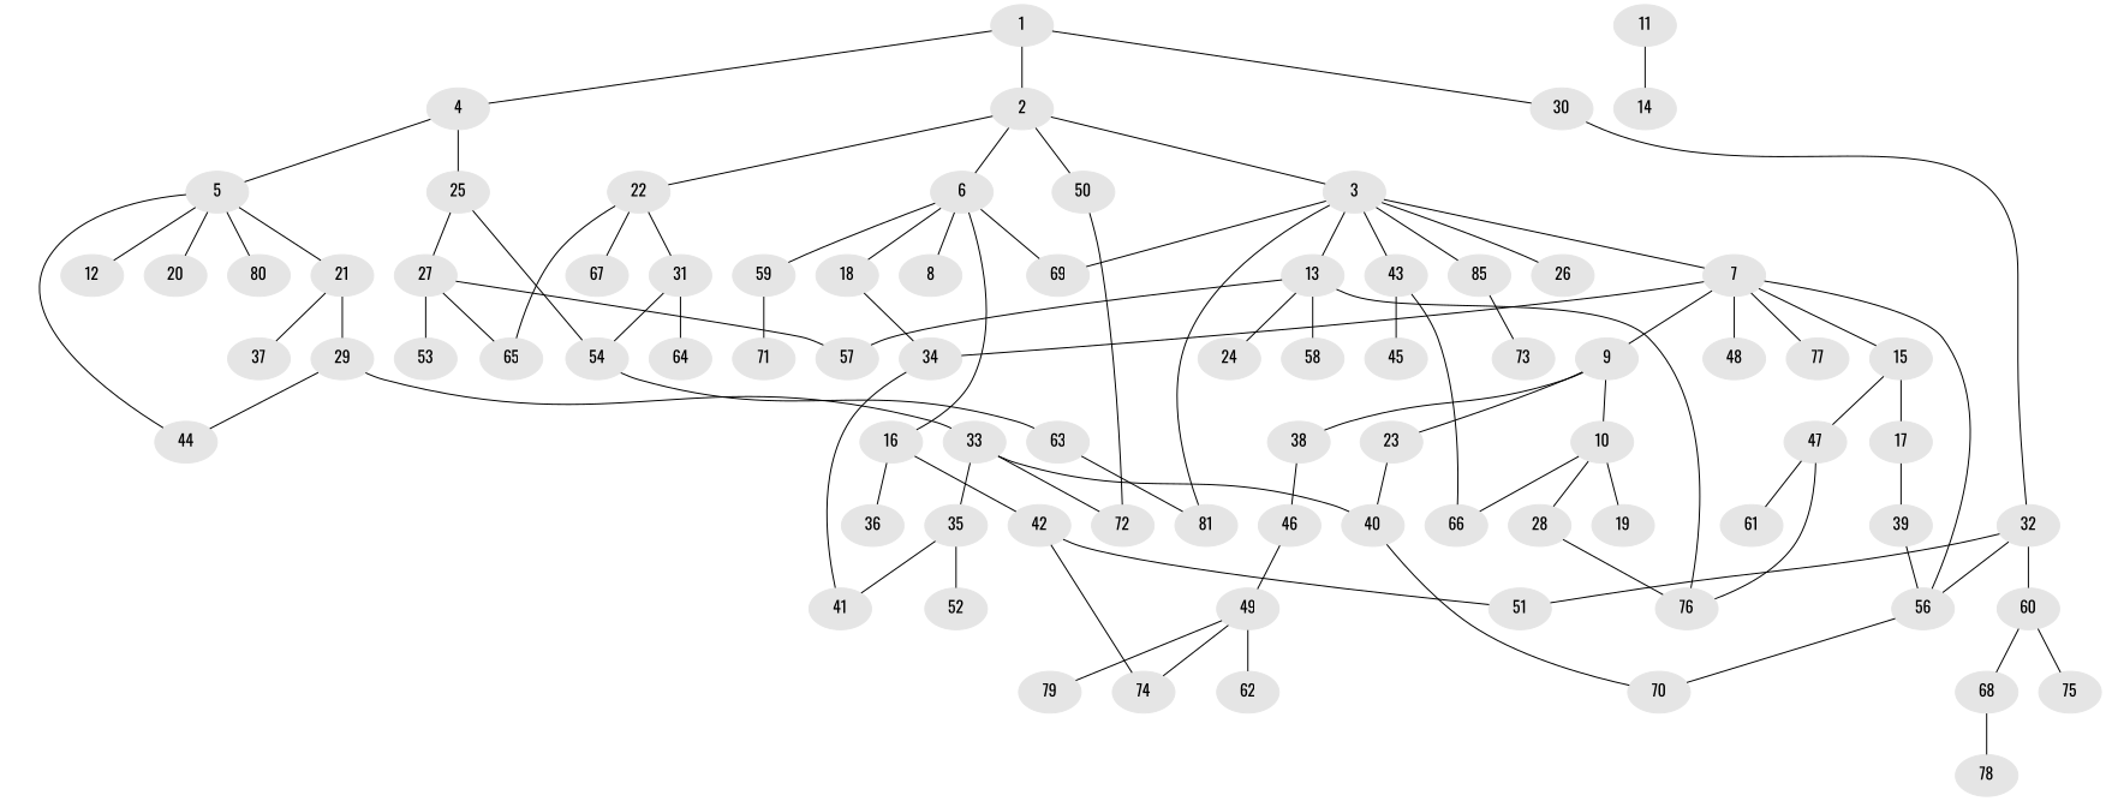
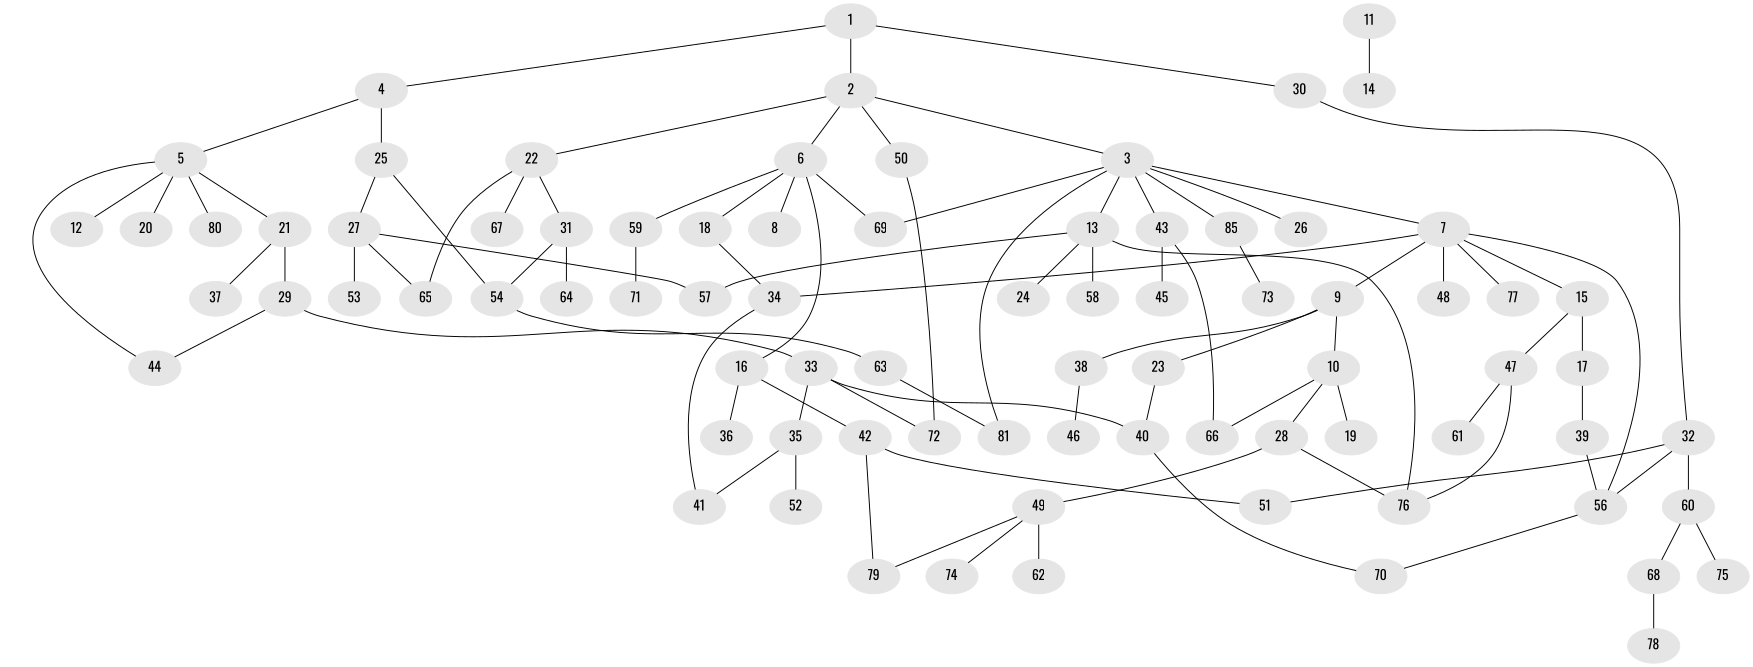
  graph {
    fontname=Oswald
    node [color=gray90 fontname=Oswald style=filled]
    edge [fontname=Oswald]
    1
    2
    4
    30
    3
    6
    22
    50
    5
    25
    32
    7
    13
    26
    43
    n16 [label=85]
    69
    81
    8
    16
    18
    59
    31
    65
    67
    72
    9
    15
    34
    48
    56
    77
    24
    57
    58
    76
    66
    45
    73
    12
    20
    21
    44
    80
    27
    54
    29
    37
    36
    42
    71
    10
    23
    38
    17
    47
    41
    70
    19
    28
    11
    14
    40
    46
    49
    39
    61
    51
    74
    33
    64
    53
    63
    62
    79
    35
    60
    68
    75
    52
    78
    1 -- 2
    1 -- 4
    1 -- 30
    2 -- 3
    2 -- 6
    2 -- 22
    2 -- 50
    4 -- 5
    4 -- 25
    30 -- 32
    3 -- 7
    3 -- 13
    3 -- 26
    3 -- 43
    3 -- n16
    3 -- 69
    3 -- 81
    6 -- 69
    6 -- 8
    6 -- 16
    6 -- 18
    6 -- 59
    22 -- 31
    22 -- 65
    22 -- 67
    50 -- 72
    5 -- 12
    5 -- 20
    5 -- 21
    5 -- 44
    5 -- 80
    25 -- 27
    25 -- 54
    32 -- 56
    32 -- 51
    32 -- 60
    7 -- 9
    7 -- 15
    7 -- 34
    7 -- 48
    7 -- 56
    7 -- 77
    13 -- 24
    13 -- 57
    13 -- 58
    13 -- 76
    43 -- 66
    43 -- 45
    n16 -- 73
    16 -- 36
    16 -- 42
    18 -- 34
    59 -- 71
    31 -- 54
    31 -- 64
    9 -- 10
    9 -- 23
    9 -- 38
    15 -- 17
    15 -- 47
    34 -- 41
    56 -- 70
    21 -- 29
    21 -- 37
    27 -- 65
    27 -- 57
    27 -- 53
    54 -- 63
    29 -- 44
    29 -- 33
    42 -- 51
-   42 -- 74
+   42 -- 79
    10 -- 66
    10 -- 19
    10 -- 28
    23 -- 40
    38 -- 46
    17 -- 39
    47 -- 76
    47 -- 61
    28 -- 76
-   46 -- 49
+   28 -- 49
    11 -- 14
    40 -- 70
    49 -- 74
    49 -- 62
    49 -- 79
    39 -- 56
    33 -- 72
    33 -- 40
    33 -- 35
    63 -- 81
    35 -- 41
    35 -- 52
    60 -- 68
    60 -- 75
    68 -- 78
  }
